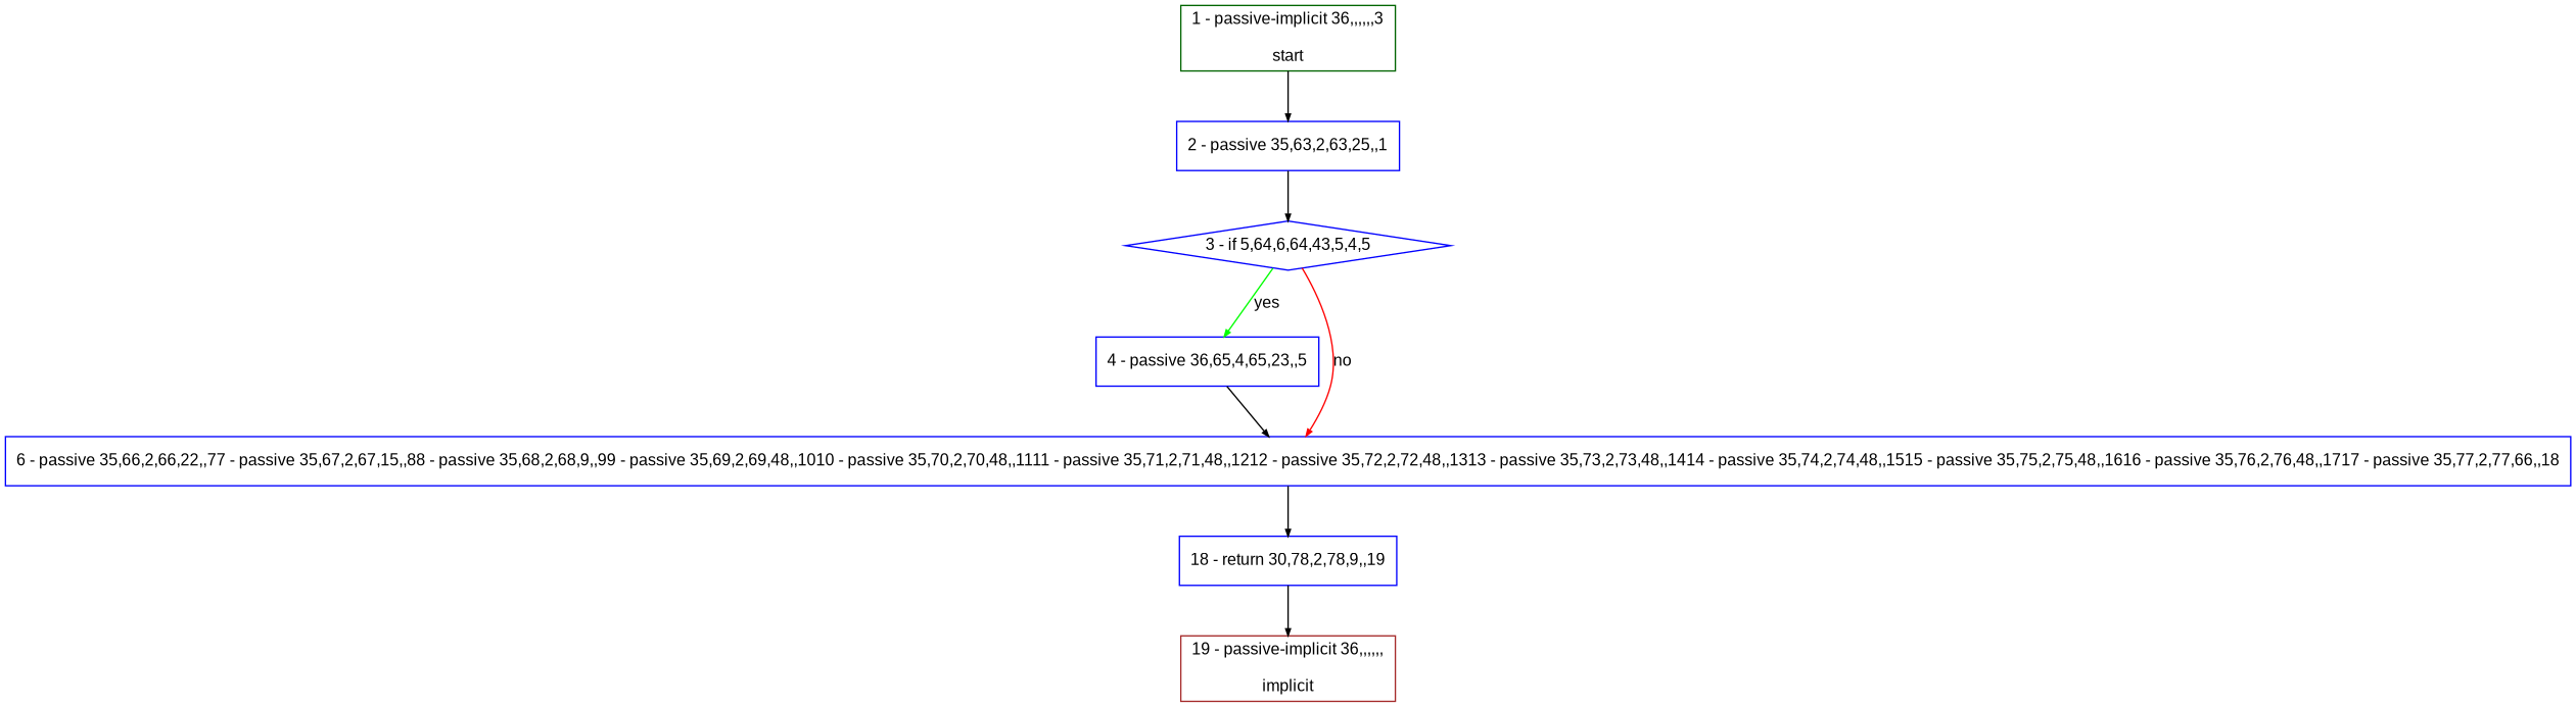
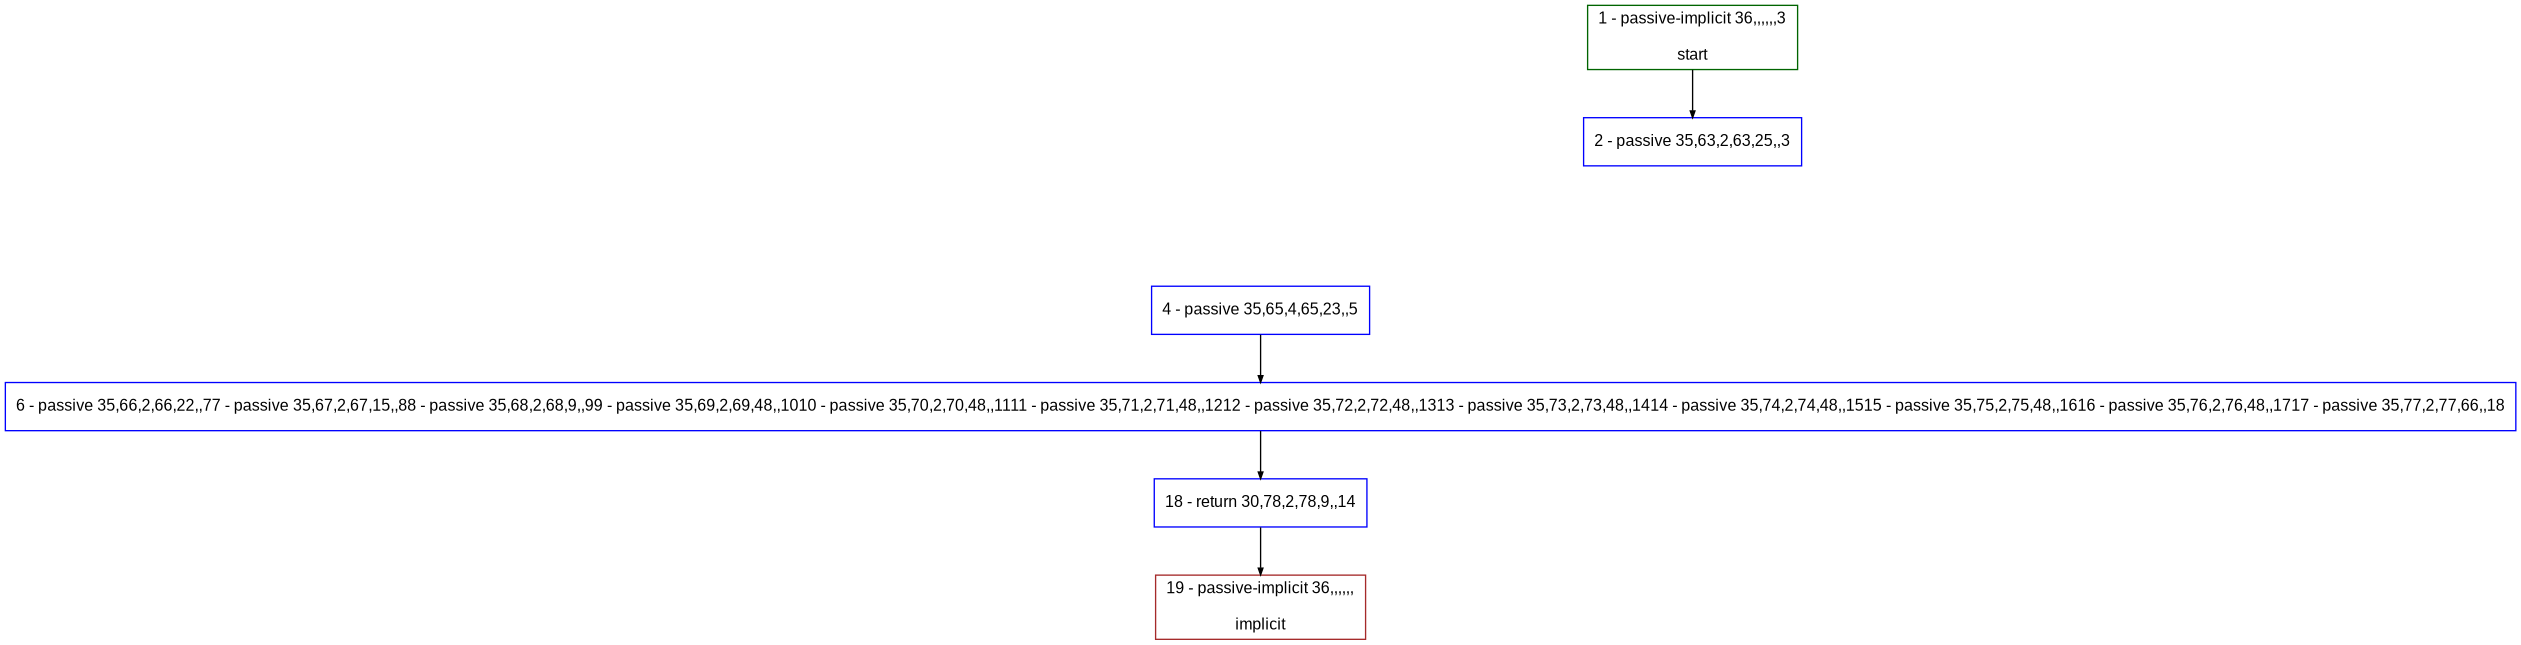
  digraph {
    bgcolor=white
    compound=true
    fillcolor="#FFFFCC"
    fontname=Arial
    fontsize=12
    pack=true
    packmode=clust
    style="rounded,filled"
    node [color="#0000ff" compound=true fillcolor="#ffffff" fixedsize=false fontname=Arial fontsize=12 node_initialized=no shape=box style=filled]
    edge [arrowhead=normal arrowsize=0.5 arrowtail=none color="#000000" compound=true dir=forward fontcolor=black fontname=Arial fontsize=12]
-   n1 [label="2 - passive 35,63,2,63,25,,1"]
-   n2 [label="3 - if 5,64,6,64,43,5,4,5" shape=diamond]
-   n3 [label="4 - passive 36,65,4,65,23,,5"]
+   n1 [label="2 - passive 35,63,2,63,25,,3"]
+   n3 [label="4 - passive 35,65,4,65,23,,5"]
    n4 [label="6 - passive 35,66,2,66,22,,77 - passive 35,67,2,67,15,,88 - passive 35,68,2,68,9,,99 - passive 35,69,2,69,48,,1010 - passive 35,70,2,70,48,,1111 - passive 35,71,2,71,48,,1212 - passive 35,72,2,72,48,,1313 - passive 35,73,2,73,48,,1414 - passive 35,74,2,74,48,,1515 - passive 35,75,2,75,48,,1616 - passive 35,76,2,76,48,,1717 - passive 35,77,2,77,66,,18"]
    n5 [color="#006400" label="1 - passive-implicit 36,,,,,,3\n\nstart"]
-   n6 [label="18 - return 30,78,2,78,9,,19"]
+   n6 [label="18 - return 30,78,2,78,9,,14"]
    n7 [color="#a52a2a" label="19 - passive-implicit 36,,,,,,\n\nimplicit"]
-   n1 -> n2
-   n2 -> n3 [color="#00ff00" label=yes]
-   n2 -> n4 [color="#ff0000" label=no]
    n3 -> n4
    n4 -> n6
    n5 -> n1
    n6 -> n7
  }
